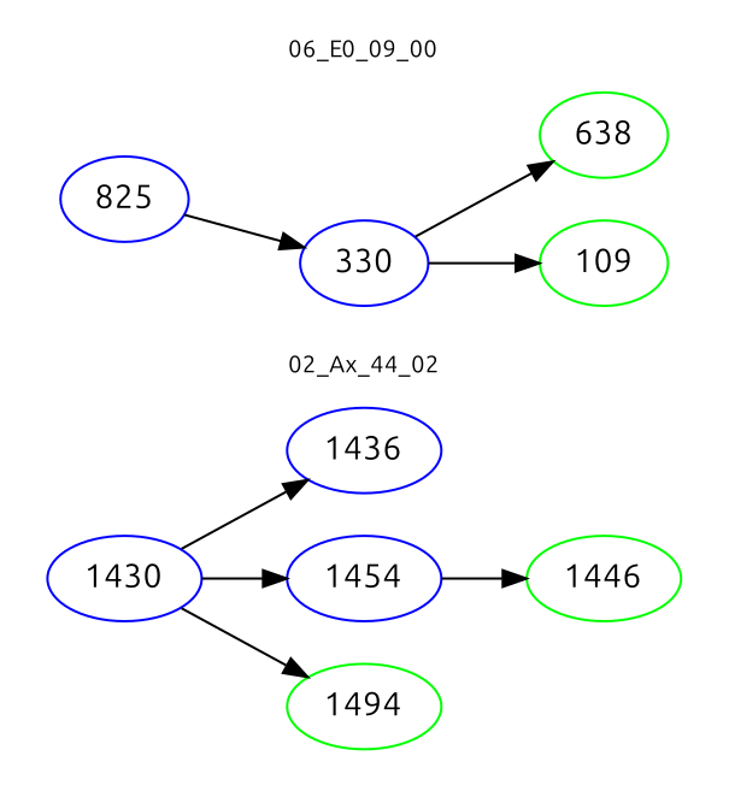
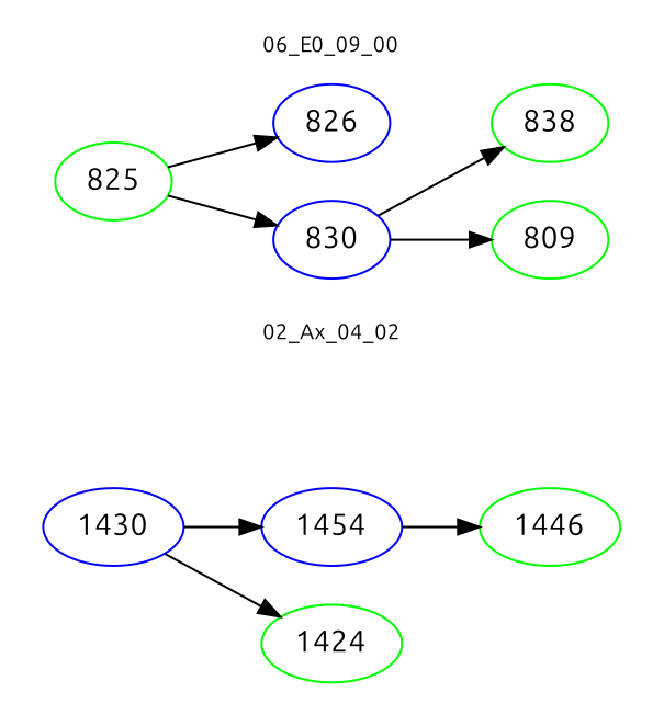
  digraph {
    fontname=Ubuntu
    rankdir=LR
    node [color=blue fontname=Ubuntu]
    edge [color=black fontname=Ubuntu]
    n1 [label=1430]
-   n2 [color=green label=1494]
+   n2 [color=green label=1424]
    n3 [label=1454]
-   n4 [label=1436]
    n5 [color=green label=1446]
-   n6 [label=825]
-   n7 [color=green label=109]
-   n8 [label=330]
-   n10 [color=green label=638]
+   n6 [color=green label=825]
+   n7 [color=green label=809]
+   n8 [label=830]
+   n9 [label=826]
+   n10 [color=green label=838]
    subgraph cluster_1 {
      color=white
      fontsize=10
-     label="02_Ax_44_02"
+     label="02_Ax_04_02"
      n1
      n2
      n3
-     n4
      n5
    }
    subgraph cluster_2 {
      color=white
      fontsize=10
      label="06_E0_09_00"
      n6
      n7
      n8
+     n9
      n10
    }
    n1 -> n2
    n1 -> n3
-   n1 -> n4
    n3 -> n5
    n6 -> n8
+   n6 -> n9
    n8 -> n7
    n8 -> n10
  }
